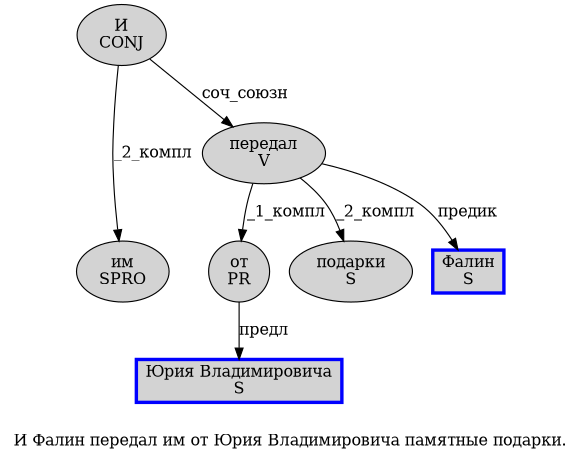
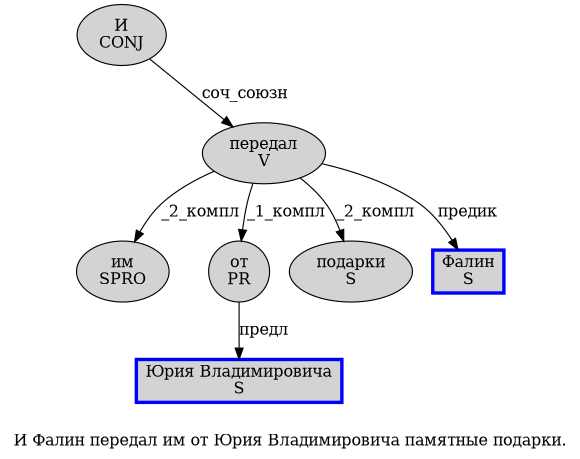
  digraph {
    label="И Фалин передал им от Юрия Владимировича памятные подарки."
    node [fillcolor=lightgray penwidth=1 shape=ellipse style=filled]
    n1 [label="И\nCONJ"]
    n2 [label="передал\nV"]
    n3 [color=blue label="Фалин\nS" penwidth=3 shape=box]
    n4 [label="им\nSPRO"]
    n5 [label="от\nPR"]
    n6 [label="подарки\nS"]
    n7 [color=blue label="Юрия Владимировича\nS" penwidth=3 shape=box]
    n1 -> n2 [label="соч_союзн"]
    n2 -> n3 [label="предик"]
-   n1 -> n4 [label="_2_компл"]
+   n2 -> n4 [label="_2_компл"]
    n2 -> n5 [label="_1_компл"]
    n2 -> n6 [label="_2_компл"]
    n5 -> n7 [label="предл"]
  }
